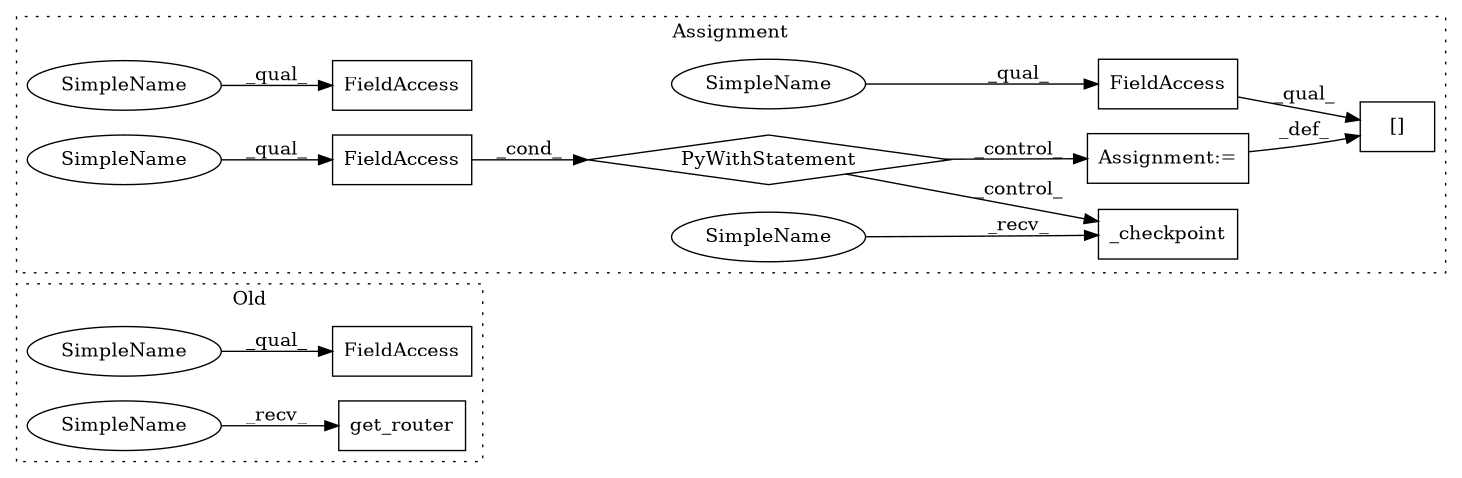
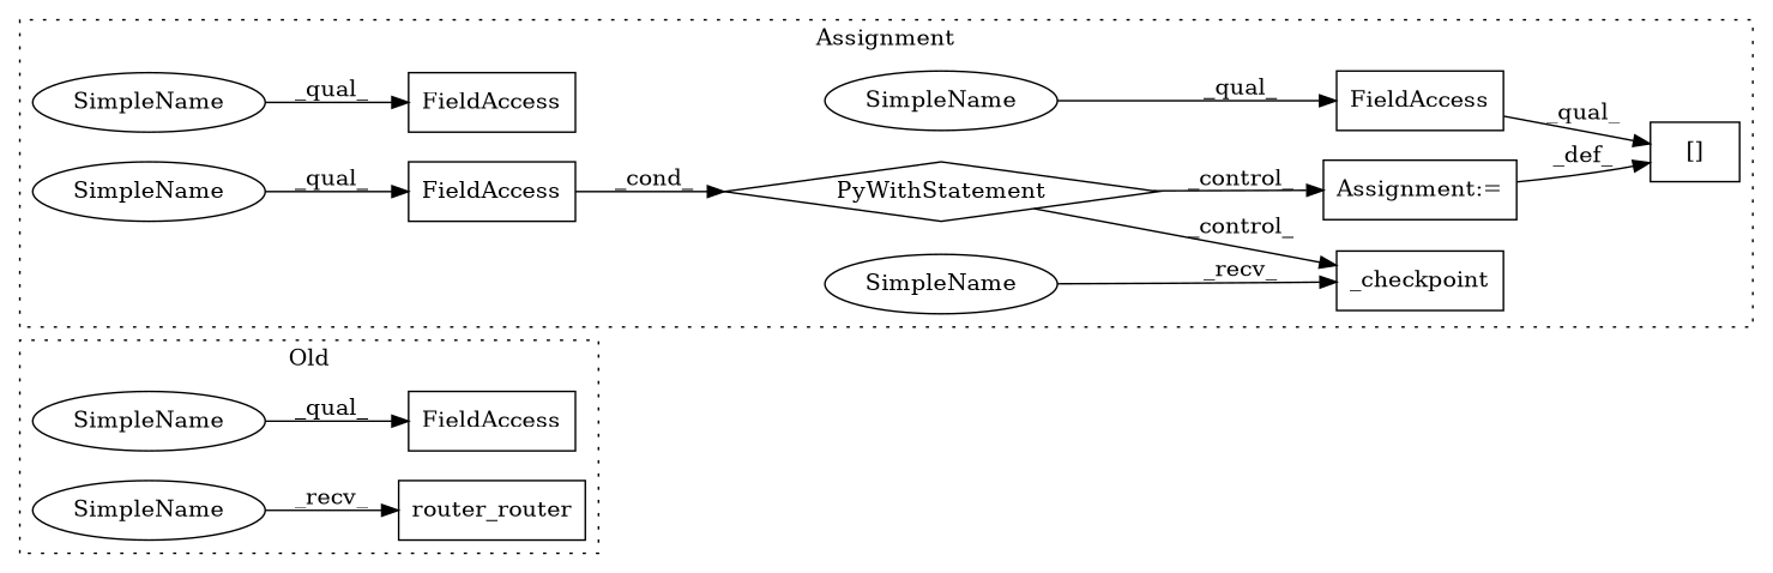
  digraph {
    rankdir=LR
    node [a=42 l=4 s=10096 shape=box]
-   n1 [a=32 l=12 label=get_router s=10327]
+   n1 [a=32 l=12 label=router_router s=10327]
    n2 [a=22 l=18 label=FieldAccess]
    n3 [label=SimpleName shape=ellipse]
    n4 [label=SimpleName s=10322 shape=ellipse]
    n5 [a=2 l="14,1" label="[]" s="13578,13603"]
    n6 [a=22 l=13 label=FieldAccess s=13578]
    n7 [a=32 l=13 label=_checkpoint s=13777]
    n8 [a=104 l="10,2" label=PyWithStatement s="13436,13461" shape=diamond]
    n9 [a=22 l=11 label=FieldAccess s=13873]
    n10 [a=22 l=15 label=FieldAccess s=13446]
    n11 [a=7 l=8 label="Assignment:=" s=13604]
    n12 [label=SimpleName s=13873 shape=ellipse]
    n13 [label=SimpleName s=13578 shape=ellipse]
    n14 [label=SimpleName s=13446 shape=ellipse]
    n15 [label=SimpleName s=13772 shape=ellipse]
    subgraph cluster_1 {
      label=Old
      style=dotted
      n1
      n2
      n3
      n4
    }
    subgraph cluster_2 {
      label=Assignment
      style=dotted
      n5
      n6
      n7
      n8
      n9
      n10
      n11
      n12
      n13
      n14
      n15
    }
    n3 -> n2 [label=_qual_]
    n4 -> n1 [label=_recv_]
    n6 -> n5 [label=_qual_]
    n8 -> n7 [label=_control_]
    n8 -> n11 [label=_control_]
    n10 -> n8 [label=_cond_]
    n11 -> n5 [label=_def_]
    n12 -> n9 [label=_qual_]
    n13 -> n6 [label=_qual_]
    n14 -> n10 [label=_qual_]
    n15 -> n7 [label=_recv_]
  }
